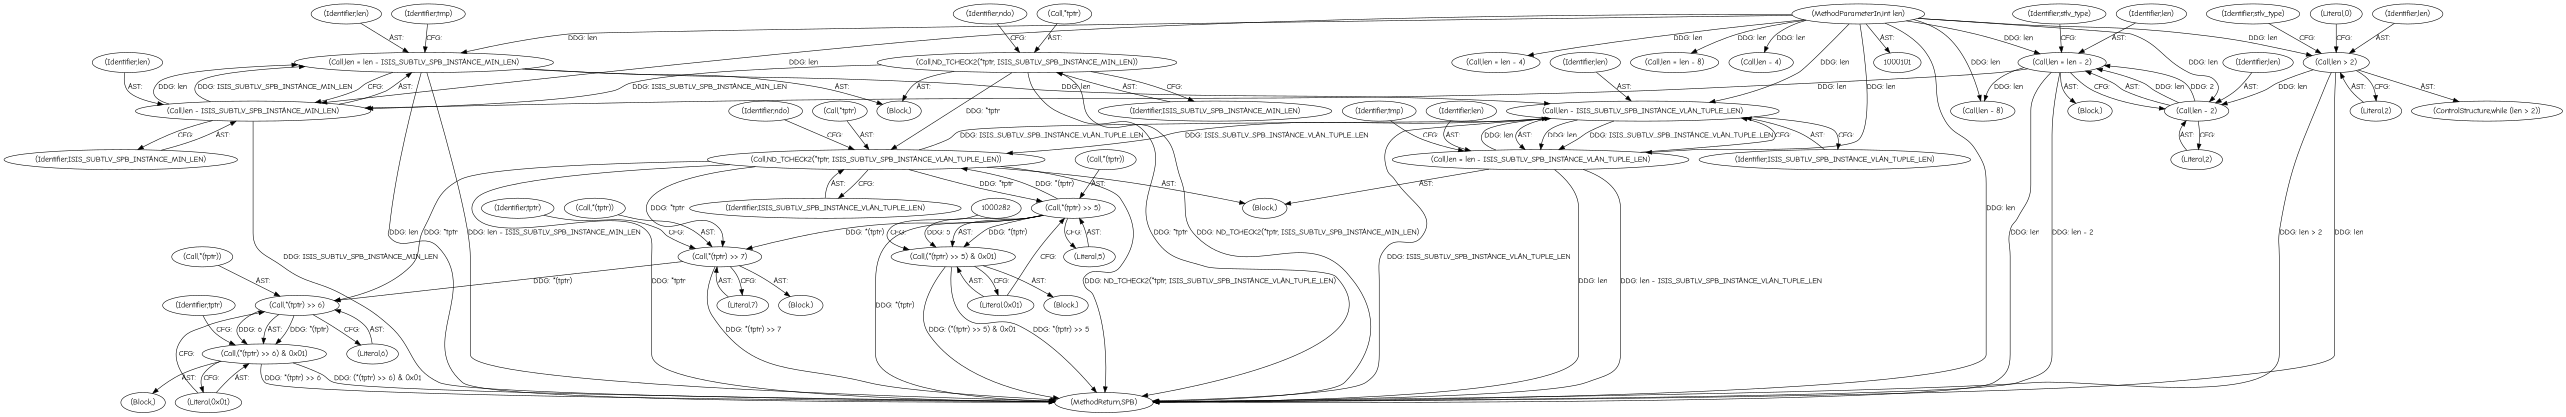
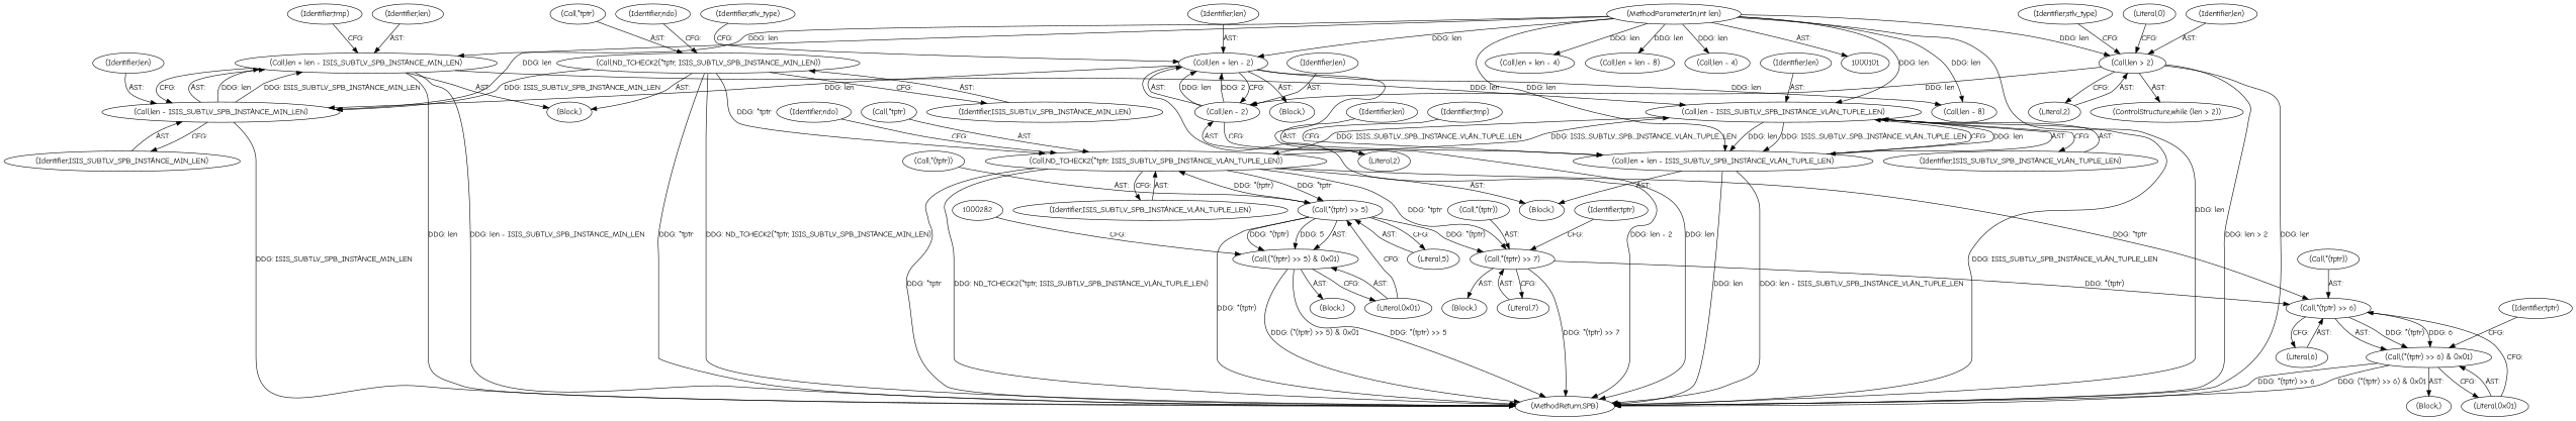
  digraph {
    fontname="Comic Neue"
    node [fontname="Comic Neue"]
    edge [fontname="Comic Neue"]
    n1 [label="(Call,len = len - ISIS_SUBTLV_SPB_INSTANCE_MIN_LEN)"]
    n2 [label="(Call,len - ISIS_SUBTLV_SPB_INSTANCE_MIN_LEN)"]
    n3 [label="(Call,len - ISIS_SUBTLV_SPB_INSTANCE_VLAN_TUPLE_LEN)"]
    n4 [label="(Block,)"]
    n5 [label="(MethodReturn,SPB)"]
    n6 [label="(Identifier,ISIS_SUBTLV_SPB_INSTANCE_MIN_LEN)"]
    n7 [label="(Call,len = len - ISIS_SUBTLV_SPB_INSTANCE_VLAN_TUPLE_LEN)"]
    n8 [label="(Call,ND_TCHECK2(*tptr, ISIS_SUBTLV_SPB_INSTANCE_VLAN_TUPLE_LEN))"]
    n9 [label="(Identifier,ISIS_SUBTLV_SPB_INSTANCE_VLAN_TUPLE_LEN)"]
    n10 [label="(Call,len = len - 2)"]
    n11 [label="(Call,len - 2)"]
    n12 [label="(Call,len - 8)"]
    n13 [label="(Block,)"]
    n14 [label="(Literal,2)"]
    n15 [label="(Call,len > 2)"]
    n16 [label="(Literal,2)"]
    n17 [label="(ControlStructure,while (len > 2))"]
    n18 [label="(MethodParameterIn,int len)"]
    n19 [label="(Call,len = len - 4)"]
    n20 [label="(Call,len = len - 8)"]
    n21 [label="(Call,len - 4)"]
    1000101
    n23 [label="(Block,)"]
    n24 [label="(Call,ND_TCHECK2(*tptr, ISIS_SUBTLV_SPB_INSTANCE_MIN_LEN))"]
    n25 [label="(Identifier,ISIS_SUBTLV_SPB_INSTANCE_MIN_LEN)"]
    n26 [label="(Call,*(tptr) >> 7)"]
    n27 [label="(Call,*(tptr) >> 6)"]
    n28 [label="(Call,*(tptr) >> 5)"]
    n29 [label="(Identifier,ISIS_SUBTLV_SPB_INSTANCE_VLAN_TUPLE_LEN)"]
    n30 [label="(Literal,7)"]
    n31 [label="(Block,)"]
    n32 [label="(Call,(*(tptr) >> 6) & 0x01)"]
    n33 [label="(Literal,6)"]
    n34 [label="(Call,(*(tptr) >> 5) & 0x01)"]
    n35 [label="(Literal,5)"]
    n36 [label="(Literal,0x01)"]
    n37 [label="(Block,)"]
    n38 [label="(Literal,0x01)"]
    n39 [label="(Block,)"]
    n40 [label="(Identifier,stlv_type)"]
    n41 [label="(Identifier,ndo)"]
    n42 [label="(Identifier,len)"]
    n43 [label="(Identifier,tptr)"]
    n44 [label="(Call,*(tptr))"]
    n45 [label="(Identifier,ndo)"]
    n46 [label="(Call,*tptr)"]
    n47 [label="(Identifier,stlv_type)"]
    n48 [label="(Identifier,len)"]
    n49 [label="(Identifier,len)"]
    n50 [label="(Call,*(tptr))"]
    n51 [label="(Identifier,tmp)"]
    n52 [label="(Identifier,len)"]
    n53 [label="(Literal,0)"]
    n54 [label="(Identifier,len)"]
    n55 [label="(Identifier,len)"]
    n56 [label="(Identifier,len)"]
    n57 [label="(Identifier,tmp)"]
    n58 [label="(Call,*tptr)"]
    n59 [label="(Identifier,tptr)"]
    n60 [label="(Call,*(tptr))"]
    1000282
    n1 -> n2 [label="CFG: "]
    n1 -> n3 [label="DDG: len"]
    n1 -> n4 [label="AST: "]
    n1 -> n5 [label="DDG: len"]
    n1 -> n5 [label="DDG: len - ISIS_SUBTLV_SPB_INSTANCE_MIN_LEN"]
    n2 -> n1 [label="AST: "]
    n2 -> n1 [label="DDG: len"]
    n2 -> n1 [label="DDG: ISIS_SUBTLV_SPB_INSTANCE_MIN_LEN"]
    n2 -> n5 [label="DDG: ISIS_SUBTLV_SPB_INSTANCE_MIN_LEN"]
    n2 -> n6 [label="CFG: "]
    n3 -> n5 [label="DDG: ISIS_SUBTLV_SPB_INSTANCE_VLAN_TUPLE_LEN"]
    n3 -> n7 [label="AST: "]
    n3 -> n7 [label="DDG: len"]
    n3 -> n7 [label="DDG: ISIS_SUBTLV_SPB_INSTANCE_VLAN_TUPLE_LEN"]
    n3 -> n8 [label="DDG: ISIS_SUBTLV_SPB_INSTANCE_VLAN_TUPLE_LEN"]
    n3 -> n9 [label="CFG: "]
    n6 -> n2 [label="AST: "]
    n7 -> n3 [label="CFG: "]
    n7 -> n3 [label="DDG: len"]
    n7 -> n5 [label="DDG: len - ISIS_SUBTLV_SPB_INSTANCE_VLAN_TUPLE_LEN"]
    n7 -> n5 [label="DDG: len"]
    n7 -> n23 [label="AST: "]
    n8 -> n3 [label="DDG: ISIS_SUBTLV_SPB_INSTANCE_VLAN_TUPLE_LEN"]
    n8 -> n5 [label="DDG: *tptr"]
    n8 -> n5 [label="DDG: ND_TCHECK2(*tptr, ISIS_SUBTLV_SPB_INSTANCE_VLAN_TUPLE_LEN)"]
    n8 -> n23 [label="AST: "]
    n8 -> n26 [label="DDG: *tptr"]
    n8 -> n27 [label="DDG: *tptr"]
    n8 -> n28 [label="DDG: *tptr"]
    n8 -> n29 [label="CFG: "]
    n9 -> n3 [label="AST: "]
    n10 -> n2 [label="DDG: len"]
    n10 -> n5 [label="DDG: len - 2"]
    n10 -> n5 [label="DDG: len"]
    n10 -> n11 [label="CFG: "]
    n10 -> n12 [label="DDG: len"]
    n10 -> n13 [label="AST: "]
    n11 -> n10 [label="AST: "]
    n11 -> n10 [label="DDG: len"]
    n11 -> n10 [label="DDG: 2"]
    n11 -> n14 [label="CFG: "]
    n14 -> n11 [label="AST: "]
    n15 -> n5 [label="DDG: len > 2"]
    n15 -> n5 [label="DDG: len"]
    n15 -> n11 [label="DDG: len"]
    n15 -> n16 [label="CFG: "]
    n15 -> n17 [label="AST: "]
    n16 -> n15 [label="AST: "]
    n18 -> n1 [label="DDG: len"]
    n18 -> n2 [label="DDG: len"]
    n18 -> n3 [label="DDG: len"]
    n18 -> n5 [label="DDG: len"]
    n18 -> n7 [label="DDG: len"]
    n18 -> n10 [label="DDG: len"]
-   n18 -> n11 [label="DDG: len"]
    n18 -> n12 [label="DDG: len"]
    n18 -> n15 [label="DDG: len"]
    n18 -> n19 [label="DDG: len"]
    n18 -> n20 [label="DDG: len"]
    n18 -> n21 [label="DDG: len"]
    n18 -> 1000101 [label="AST: "]
    n24 -> n2 [label="DDG: ISIS_SUBTLV_SPB_INSTANCE_MIN_LEN"]
    n24 -> n4 [label="AST: "]
    n24 -> n5 [label="DDG: ND_TCHECK2(*tptr, ISIS_SUBTLV_SPB_INSTANCE_MIN_LEN)"]
    n24 -> n5 [label="DDG: *tptr"]
    n24 -> n8 [label="DDG: *tptr"]
    n24 -> n25 [label="CFG: "]
    n25 -> n24 [label="AST: "]
    n26 -> n5 [label="DDG: *(tptr) >> 7"]
    n26 -> n27 [label="DDG: *(tptr)"]
    n26 -> n30 [label="CFG: "]
    n26 -> n31 [label="AST: "]
    n27 -> n32 [label="AST: "]
    n27 -> n32 [label="DDG: *(tptr)"]
    n27 -> n32 [label="DDG: 6"]
    n27 -> n33 [label="CFG: "]
    n28 -> n5 [label="DDG: *(tptr)"]
    n28 -> n8 [label="DDG: *(tptr)"]
    n28 -> n26 [label="DDG: *(tptr)"]
    n28 -> n34 [label="AST: "]
    n28 -> n34 [label="DDG: *(tptr)"]
    n28 -> n34 [label="DDG: 5"]
    n28 -> n35 [label="CFG: "]
    n29 -> n8 [label="AST: "]
    n30 -> n26 [label="AST: "]
    n32 -> n5 [label="DDG: *(tptr) >> 6"]
    n32 -> n5 [label="DDG: (*(tptr) >> 6) & 0x01"]
    n32 -> n36 [label="CFG: "]
    n32 -> n37 [label="AST: "]
    n33 -> n27 [label="AST: "]
    n34 -> n5 [label="DDG: *(tptr) >> 5"]
    n34 -> n5 [label="DDG: (*(tptr) >> 5) & 0x01"]
    n34 -> n38 [label="CFG: "]
    n34 -> n39 [label="AST: "]
    n35 -> n28 [label="AST: "]
    n36 -> n27 [label="CFG: "]
    n36 -> n32 [label="AST: "]
    n38 -> n28 [label="CFG: "]
    n38 -> n34 [label="AST: "]
    n40 -> n10 [label="CFG: "]
    n41 -> n8 [label="CFG: "]
    n42 -> n7 [label="AST: "]
    n43 -> n32 [label="CFG: "]
    n44 -> n26 [label="AST: "]
    n45 -> n24 [label="CFG: "]
    n46 -> n8 [label="AST: "]
    n47 -> n15 [label="CFG: "]
    n48 -> n2 [label="AST: "]
    n49 -> n11 [label="AST: "]
    n50 -> n27 [label="AST: "]
    n51 -> n1 [label="CFG: "]
    n52 -> n10 [label="AST: "]
    n53 -> n15 [label="CFG: "]
    n54 -> n15 [label="AST: "]
    n55 -> n1 [label="AST: "]
    n56 -> n3 [label="AST: "]
    n57 -> n7 [label="CFG: "]
    n58 -> n24 [label="AST: "]
    n59 -> n26 [label="CFG: "]
    n60 -> n28 [label="AST: "]
    1000282 -> n34 [label="CFG: "]
  }
